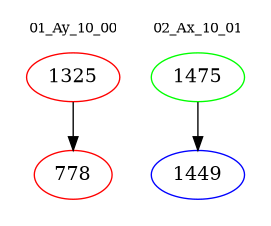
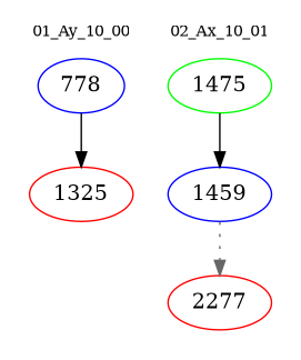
  digraph {
    node [color=blue]
    edge [color=black style=solid]
-   n1 [color=red label=778]
+   n1 [label=778]
    n2 [color=red label=1325]
    n3 [color=green label=1475]
-   n4 [label=1449]
+   n4 [label=1459]
+   n5 [color=red label=2277]
    subgraph cluster_1 {
      color=white
      fontsize=10
      label="01_Ay_10_00"
      n1
      n2
    }
    subgraph cluster_2 {
      color=white
      fontsize=10
      label="02_Ax_10_01"
      n3
      n4
+     n5
    }
-   n2 -> n1
+   n1 -> n2
    n3 -> n4
+   n4 -> n5 [color=gray40 style=dotted]
  }
